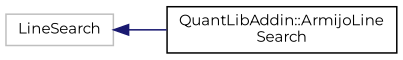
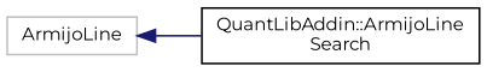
  digraph {
    rankdir=LR
    fontname=Montserrat
    node [fillcolor=white fontname=Montserrat fontsize=10 shape=record style=filled]
-   n1 [color=grey75 height=0.2 label=LineSearch width=0.4]
+   n1 [color=grey75 height=0.2 label=ArmijoLine width=0.4]
    n2 [color=black height=0.2 label="QuantLibAddin::ArmijoLine\lSearch" width=0.4]
    n1 -> n2 [color=midnightblue dir=back fontname=Montserrat fontsize=10 labelfontname=Helvetica labelfontsize=10 style=solid]
  }
